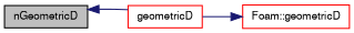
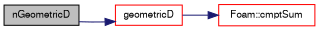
  digraph {
    rankdir=LR
    node [color=red fontname=FreeSans fontsize=10 shape=record]
    edge [color=midnightblue fontname=FreeSans fontsize=10 labelfontname=FreeSans labelfontsize=10 style=solid]
    n1 [color=black fillcolor=grey75 fontcolor=black height=0.2 label=nGeometricD style=filled width=0.4]
    n2 [height=0.2 label=geometricD width=0.4]
-   n3 [height=0.2 label="Foam::geometricD" width=0.4]
-   n2 -> n1
+   n3 [height=0.2 label="Foam::cmptSum" width=0.4]
+   n1 -> n2
    n2 -> n3
  }
